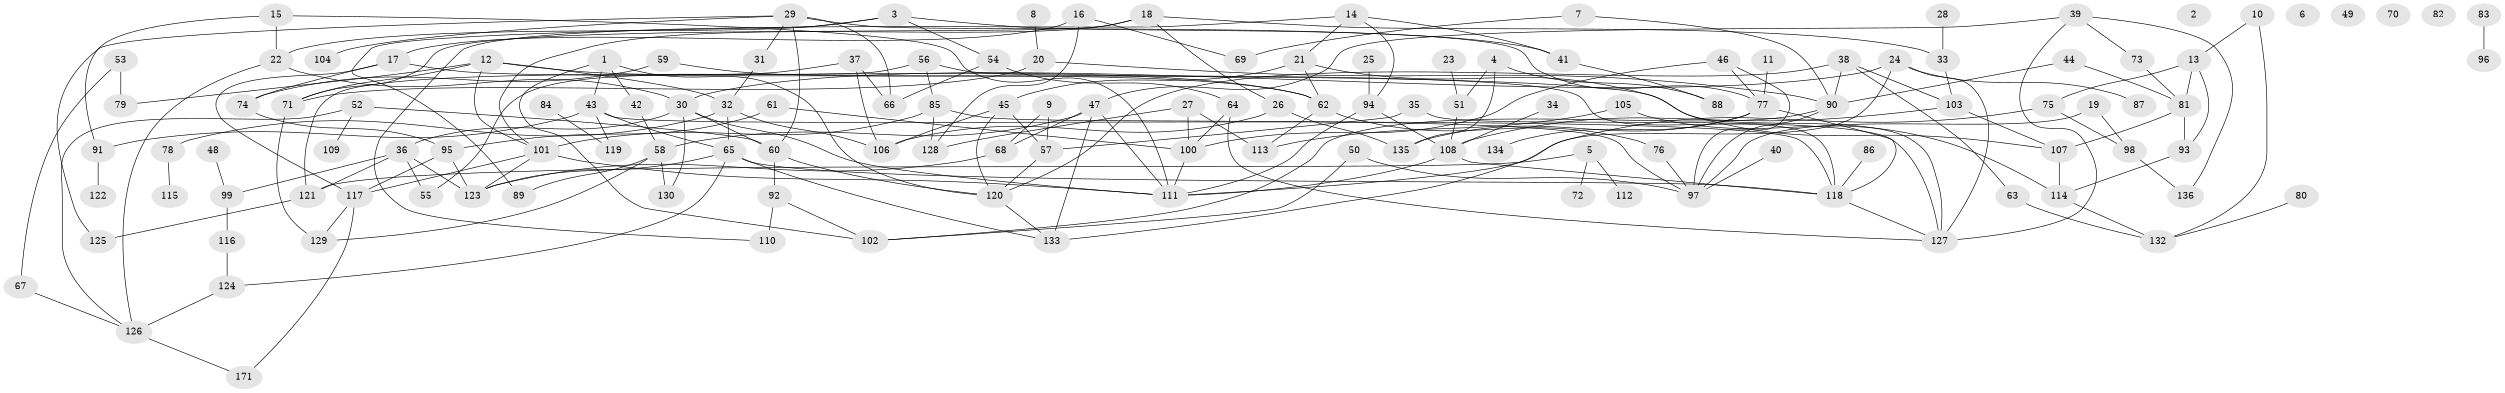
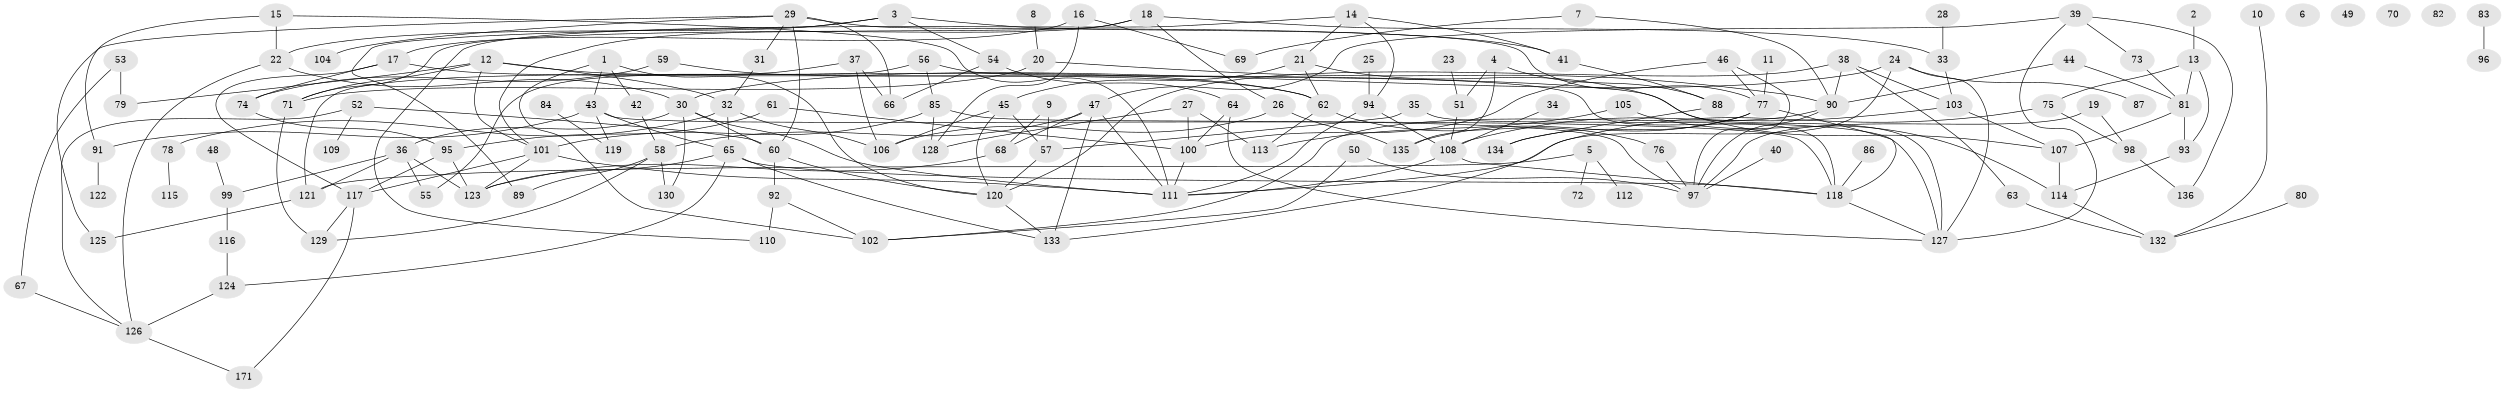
  graph {
    node [color=gray90 style=filled]
    1
    42
    43
    102
    120
    58
    91
    65
    118
    119
    133
    2
    3
    22
    41
    54
    89
    30
    126
    88
    66
    64
    4
    51
    135
    108
    134
    5
    72
    112
    121
    125
    6
    7
    69
    90
    97
    8
    20
    71
    9
    57
    68
    123
    10
    13
    132
    75
    81
    93
    11
    77
    12
    32
    62
    79
    101
    106
    78
    113
    76
    129
    111
    117
    98
    107
    114
    14
    21
    94
    110
    45
    127
    15
    122
    16
    17
    128
    74
    95
    n81 [label=171]
    18
    26
    33
    103
    19
    136
    60
    36
    130
    23
    24
    87
    25
    27
    100
    28
    29
    31
    104
    92
    55
    99
    124
    115
    34
    35
    116
    37
    38
    63
    39
    47
    73
    40
    44
    46
    48
    49
    50
    52
    109
    53
    67
    56
    85
    59
    61
    70
    80
    82
    83
    96
    84
    86
    105
    1 -- 42
    1 -- 43
    1 -- 102
    1 -- 120
    42 -- 58
    43 -- 91
    43 -- 65
    43 -- 118
    43 -- 119
    120 -- 133
    58 -- 89
    58 -- 129
    58 -- 130
    91 -- 122
    65 -- 118
    65 -- 133
    65 -- 123
    65 -- 124
    118 -- 127
    3 -- 22
    3 -- 41
    3 -- 54
    3 -- 89
    22 -- 30
    22 -- 126
    41 -- 88
    54 -- 66
    54 -- 64
    30 -- 111
    30 -- 60
    30 -- 36
    30 -- 130
    126 -- n81
+   88 -- 134
    64 -- 127
    64 -- 100
    4 -- 88
    4 -- 51
    4 -- 135
    51 -- 108
    108 -- 118
    108 -- 111
    5 -- 72
    5 -- 112
    5 -- 121
    121 -- 125
    7 -- 69
    7 -- 90
    90 -- 102
    90 -- 97
    8 -- 20
    20 -- 90
    20 -- 71
    71 -- 129
    9 -- 57
    9 -- 68
    57 -- 120
    68 -- 123
-   10 -- 13
+   2 -- 13
    10 -- 132
    13 -- 75
    13 -- 81
    13 -- 93
    75 -- 111
    75 -- 98
    81 -- 93
    81 -- 107
    93 -- 114
    11 -- 77
    77 -- 118
    77 -- 135
    77 -- 134
    12 -- 71
    12 -- 32
    12 -- 62
    12 -- 79
    12 -- 101
    32 -- 65
    32 -- 106
    32 -- 78
    62 -- 113
    62 -- 76
    101 -- 123
    101 -- 111
    101 -- 117
    78 -- 115
    76 -- 97
    117 -- 129
    117 -- n81
    98 -- 136
    107 -- 114
    114 -- 132
    14 -- 41
    14 -- 21
    14 -- 94
    14 -- 110
    21 -- 62
    21 -- 45
    21 -- 127
    94 -- 108
    94 -- 111
    45 -- 120
    45 -- 57
    45 -- 106
    15 -- 91
    15 -- 22
    15 -- 111
    16 -- 69
    16 -- 17
    16 -- 128
    17 -- 117
    17 -- 107
    17 -- 74
    74 -- 95
    95 -- 123
    95 -- 117
    18 -- 71
    18 -- 101
    18 -- 26
    18 -- 33
    26 -- 135
    26 -- 106
    33 -- 103
    103 -- 108
    103 -- 107
    19 -- 97
    19 -- 98
    60 -- 120
    60 -- 92
    36 -- 121
    36 -- 123
    36 -- 55
    36 -- 99
    23 -- 51
    24 -- 133
    24 -- 30
    24 -- 127
    24 -- 87
    25 -- 94
    27 -- 113
    27 -- 128
    27 -- 100
    100 -- 111
    28 -- 33
    29 -- 66
    29 -- 125
    29 -- 77
    29 -- 60
    29 -- 31
    29 -- 104
    31 -- 32
    92 -- 102
    92 -- 110
    99 -- 116
    124 -- 126
    34 -- 108
    35 -- 57
    35 -- 127
    116 -- 124
    37 -- 66
    37 -- 106
    37 -- 55
    38 -- 120
    38 -- 90
    38 -- 103
    38 -- 63
    63 -- 132
    39 -- 127
    39 -- 136
    39 -- 47
    39 -- 73
    47 -- 58
    47 -- 133
    47 -- 68
    47 -- 111
    73 -- 81
    40 -- 97
    44 -- 90
    44 -- 81
    46 -- 97
    46 -- 77
    46 -- 100
    48 -- 99
    50 -- 102
    50 -- 97
    52 -- 126
    52 -- 60
    52 -- 109
    53 -- 79
    53 -- 67
    67 -- 126
    56 -- 118
    56 -- 121
    56 -- 85
    85 -- 97
    85 -- 101
    85 -- 128
    59 -- 62
    59 -- 74
    61 -- 95
    61 -- 100
    80 -- 132
    83 -- 96
    84 -- 119
    86 -- 118
    105 -- 113
    105 -- 114
  }
